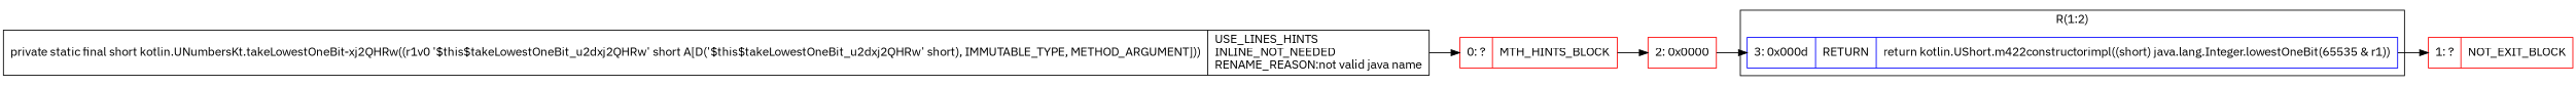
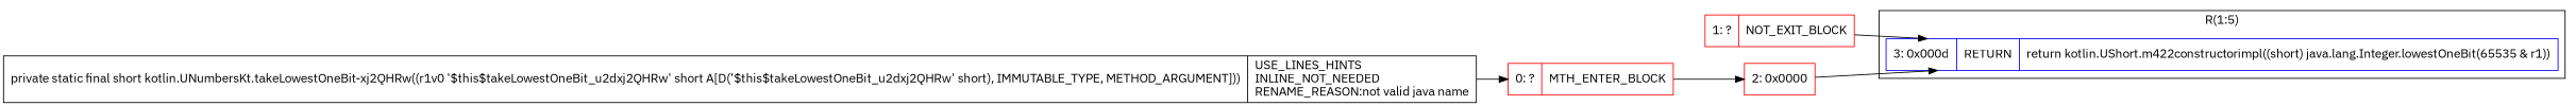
  digraph {
    fontname="IBM Plex Sans"
    rankdir=LR
    node [color=red fontname="IBM Plex Sans" shape=record]
    edge [fontname="IBM Plex Sans"]
    n1 [color=blue label="{3\:\ 0x000d|RETURN\l|return kotlin.UShort.m422constructorimpl((short) java.lang.Integer.lowestOneBit(65535 & r1))\l}"]
    n2 [label="{1\:\ ?|NOT_EXIT_BLOCK\l}"]
-   n3 [label="{0\:\ ?|MTH_HINTS_BLOCK\l}"]
+   n3 [label="{0\:\ ?|MTH_ENTER_BLOCK\l}"]
    n4 [label="{2\:\ 0x0000}"]
    n5 [label="{private static final short kotlin.UNumbersKt.takeLowestOneBit\-xj2QHRw((r1v0 '$this$takeLowestOneBit_u2dxj2QHRw' short A[D('$this$takeLowestOneBit_u2dxj2QHRw' short), IMMUTABLE_TYPE, METHOD_ARGUMENT]))  | USE_LINES_HINTS\lINLINE_NOT_NEEDED\lRENAME_REASON:not valid java name\l}" color=""]
    subgraph cluster_1 {
-     label="R(1:2)"
+     label="R(1:5)"
      n1
    }
-   n1 -> n2
+   n2 -> n1
    n3 -> n4
    n4 -> n1
    n5 -> n3
  }
